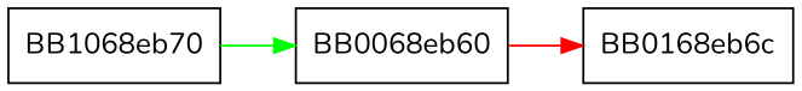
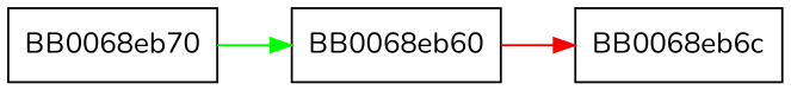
  digraph {
    fontname=Nunito
    rankdir=LR
    splines=ortho
    node [fontname=Nunito shape=box]
    edge [fontname=Nunito]
    BB0068eb60
-   BB0068eb6c [label=BB0168eb6c]
-   BB0068eb70 [label=BB1068eb70]
+   BB0068eb6c
+   BB0068eb70
    BB0068eb60 -> BB0068eb6c [color=red]
    BB0068eb70 -> BB0068eb60 [color=green]
  }
